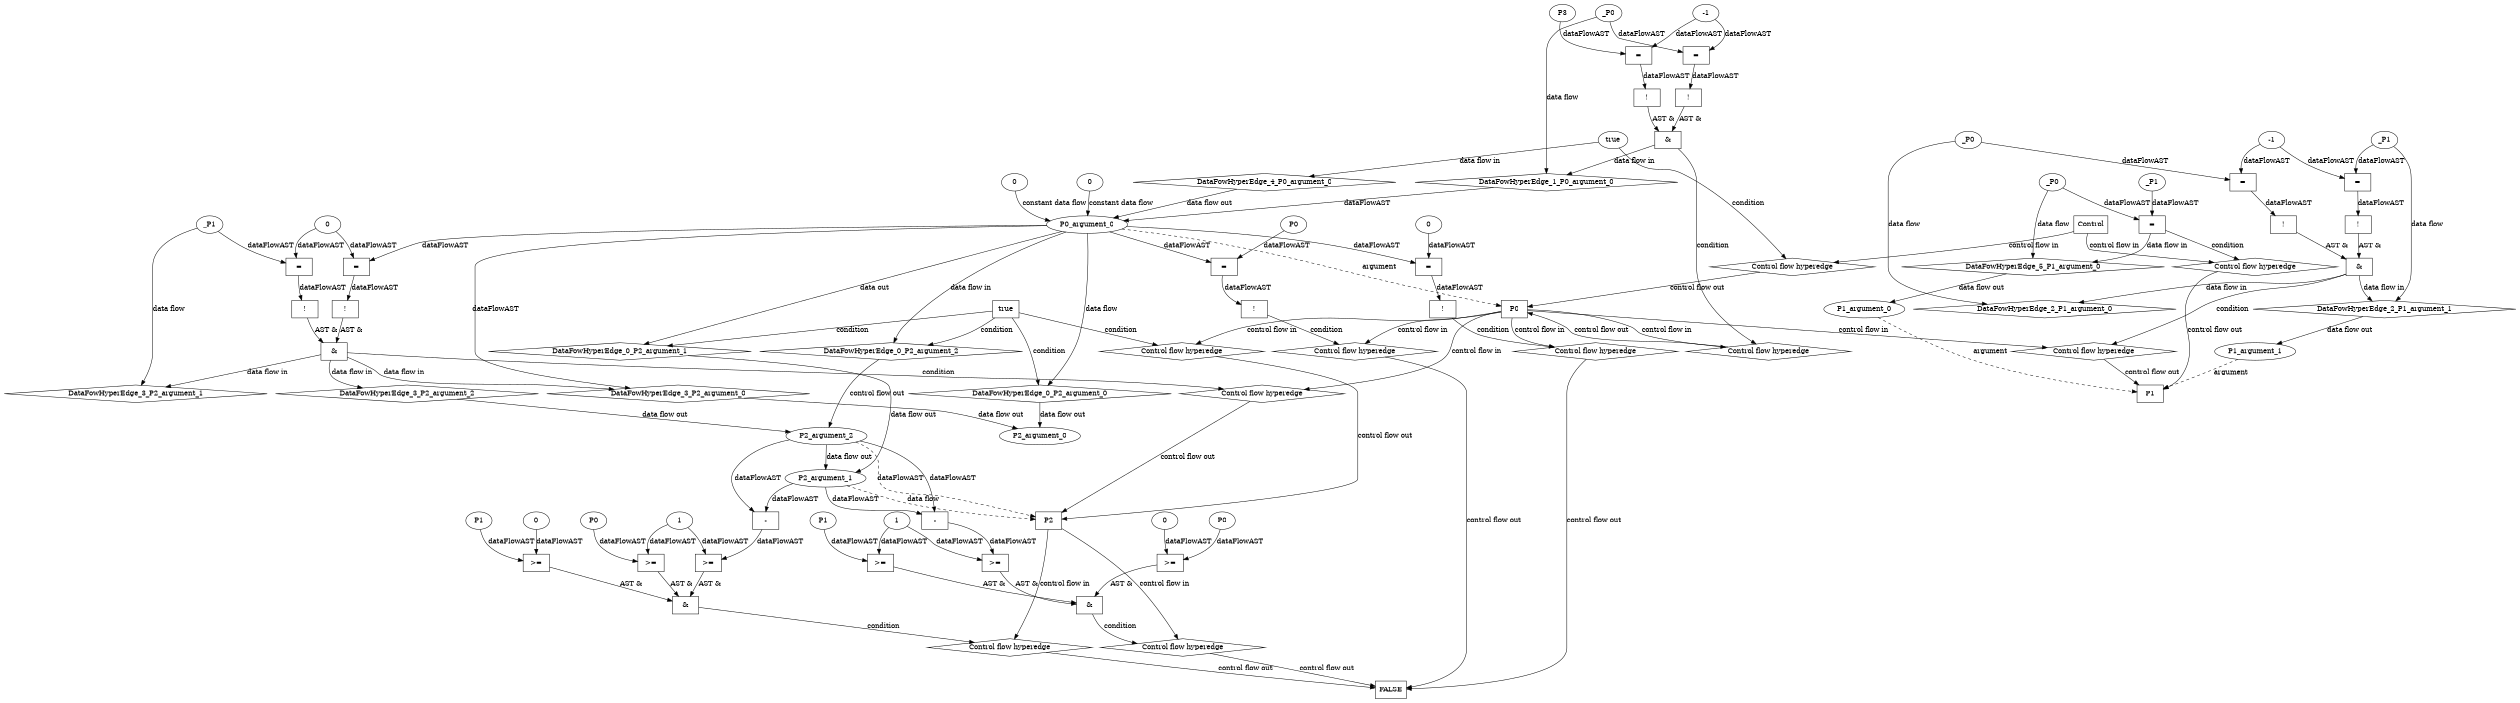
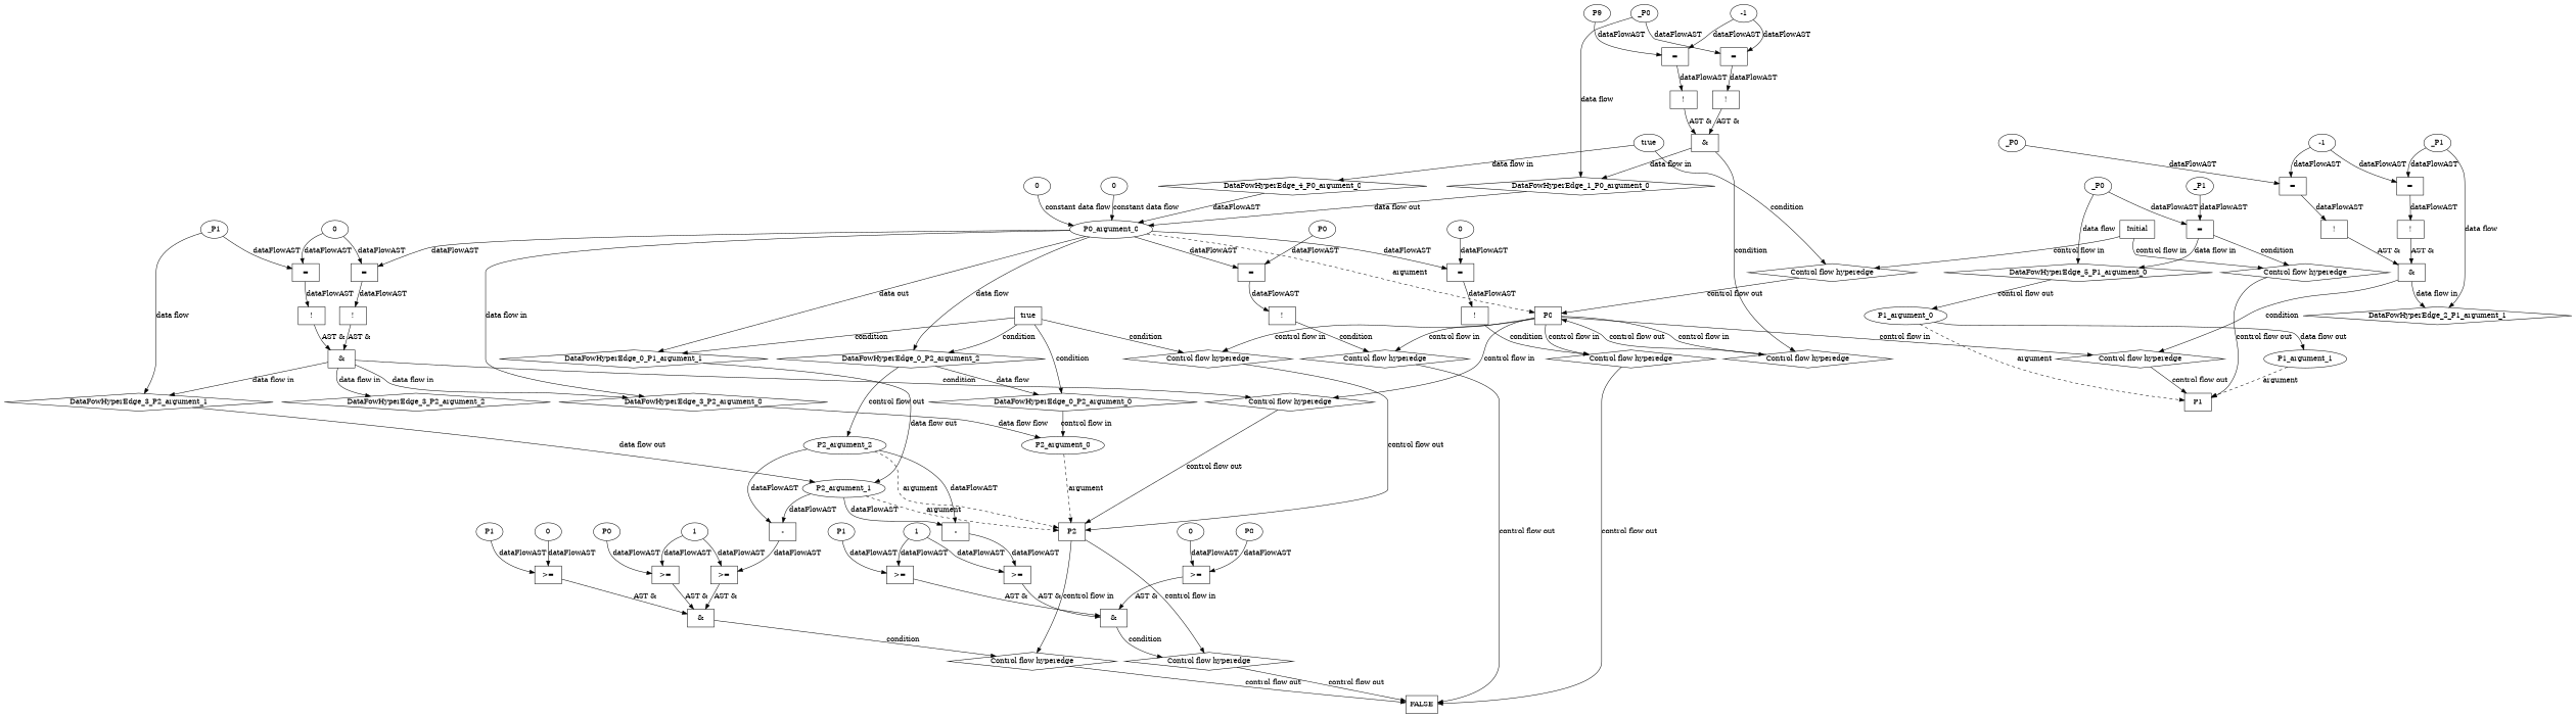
  digraph {
    node [nodeName=argument0 shape=rect]
    n1 [label=P0 nodeName=P0]
    n2 [label="Control flow hyperedge" nodeName=ControlFowHyperEdge_0 shape=diamond]
    n3 [label="Control flow hyperedge" nodeName=ControlFowHyperEdge_1 shape=diamond]
    n4 [label="Control flow hyperedge" nodeName=ControlFowHyperEdge_2 shape=diamond]
    n5 [label="Control flow hyperedge" nodeName=ControlFowHyperEdge_3 shape=diamond]
    n6 [label="Control flow hyperedge" nodeName=ControlFowHyperEdge_6 shape=diamond]
    n7 [label="Control flow hyperedge" nodeName=ControlFowHyperEdge_7 shape=diamond]
    n8 [label=P2 nodeName=P2]
    n9 [label=P1 nodeName=P1]
    n10 [label=FALSE nodeName=FALSE]
    n11 [label="Control flow hyperedge" nodeName=ControlFowHyperEdge_8 shape=diamond]
    n12 [label="Control flow hyperedge" nodeName=ControlFowHyperEdge_9 shape=diamond]
-   n13 [label=Control nodeName=Initial]
+   n13 [label=Initial nodeName=Initial]
    n14 [label="Control flow hyperedge" nodeName=ControlFowHyperEdge_4 shape=diamond]
    n15 [label="Control flow hyperedge" nodeName=ControlFowHyperEdge_5 shape=diamond]
    n16 [label=P2_argument_0 shape=oval]
    n17 [label=P2_argument_1 nodeName=argument1 shape=oval]
    n18 [label="-" nodeName=xxxFALSE___P2_8xxxguard_0_node_1]
    n19 [label="-" nodeName=xxxFALSE___P2_9xxxguard_0_node_1]
    n20 [label=">=" nodeName=xxxFALSE___P2_8xxxguard_0_node_0]
    n21 [label=">=" nodeName=xxxFALSE___P2_9xxxguard_0_node_0]
    n22 [label=P2_argument_2 nodeName=argument2 shape=oval]
    n23 [label=P0_argument_0 shape=oval]
    n24 [label=DataFowHyperEdge_0_P2_argument_0 nodeName=DataFowHyperEdge_0_P2_argument_0 shape=diamond]
-   n25 [label=DataFowHyperEdge_0_P2_argument_1 nodeName=DataFowHyperEdge_0_P2_argument_1 shape=diamond]
+   n25 [label=DataFowHyperEdge_0_P1_argument_1 nodeName=DataFowHyperEdge_0_P2_argument_1 shape=diamond]
    n26 [label=DataFowHyperEdge_0_P2_argument_2 nodeName=DataFowHyperEdge_0_P2_argument_2 shape=diamond]
    n27 [label="=" nodeName=xxxP2___P0_3xxxguard1_node_1]
    n28 [label="=" nodeName=xxxFALSE___P0_6xxxguard_0_node_1]
    n29 [label="=" nodeName=xxxFALSE___P0_7xxxguard_0_node_1]
    n30 [label=DataFowHyperEdge_3_P2_argument_0 nodeName=DataFowHyperEdge_3_P2_argument_0 shape=diamond]
    n31 [label="!" nodeName=xxxP2___P0_3xxxguard1_node_0]
    n32 [label="!" nodeName=xxxFALSE___P0_6xxxguard_0_node_0]
    n33 [label="!" nodeName=xxxFALSE___P0_7xxxguard_0_node_0]
    n34 [label=P1_argument_0 shape=oval]
    n35 [label=P1_argument_1 nodeName=argument1 shape=oval]
    n36 [label=true nodeName=true_0]
    n37 [label="&" nodeName=xxxP0___P0_1xxx_and]
    n38 [label=DataFowHyperEdge_1_P0_argument_0 nodeName=DataFowHyperEdge_1_P0_argument_0 shape=diamond]
    n39 [label="!" nodeName=xxxP0___P0_1xxxguard_0_node_0]
    n40 [label="=" nodeName=xxxP0___P0_1xxxguard_0_node_1]
-   n41 [label=P3 nodeName=xxxP0___P0_1xxxguard_0_node_2 shape=""]
+   n41 [label=P9 nodeName=xxxP0___P0_1xxxguard_0_node_2 shape=""]
    n42 [label=-1 nodeName=xxxP0___P0_1xxxguard_0_node_3 shape=""]
    n43 [label="=" nodeName=xxxP0___P0_1xxxguard1_node_1]
    n44 [label="!" nodeName=xxxP0___P0_1xxxguard1_node_0]
    n45 [label=_P0 nodeName=xxxP0___P0_1xxxdataFlow_0_node_0 shape=""]
    n46 [label="&" nodeName=xxxP1___P0_2xxx_and]
-   n47 [label=DataFowHyperEdge_2_P1_argument_0 nodeName=DataFowHyperEdge_2_P1_argument_0 shape=diamond]
    n48 [label=DataFowHyperEdge_2_P1_argument_1 nodeName=DataFowHyperEdge_2_P1_argument_1 shape=diamond]
    n49 [label="!" nodeName=xxxP1___P0_2xxxguard_0_node_0]
    n50 [label="=" nodeName=xxxP1___P0_2xxxguard_0_node_1]
    n51 [label=-1 nodeName=xxxP1___P0_2xxxguard_0_node_3 shape=""]
    n52 [label="=" nodeName=xxxP1___P0_2xxxguard1_node_1]
    n53 [label="!" nodeName=xxxP1___P0_2xxxguard1_node_0]
    n54 [label=_P1 nodeName=xxxP1___P0_2xxxdataFlow1_node_0 shape=""]
    n55 [label=_P0 nodeName=xxxP1___P0_2xxxdataFlow_0_node_0 shape=""]
    n56 [label="&" nodeName=xxxP2___P0_3xxx_and]
    n57 [label=DataFowHyperEdge_3_P2_argument_1 nodeName=DataFowHyperEdge_3_P2_argument_1 shape=diamond]
    n58 [label=DataFowHyperEdge_3_P2_argument_2 nodeName=DataFowHyperEdge_3_P2_argument_2 shape=diamond]
    n59 [label="!" nodeName=xxxP2___P0_3xxxguard_0_node_0]
    n60 [label="=" nodeName=xxxP2___P0_3xxxguard_0_node_1]
    n61 [label=0 nodeName=xxxP2___P0_3xxxguard_0_node_3 shape=""]
    n62 [label=_P1 nodeName=xxxP2___P0_3xxxdataFlow_0_node_0 shape=""]
    n63 [label=true nodeName=xxxP0___Initial_4xxxguard_0_node_0 shape=""]
    n64 [label=DataFowHyperEdge_4_P0_argument_0 nodeName=DataFowHyperEdge_4_P0_argument_0 shape=diamond]
    n65 [label="=" nodeName=xxxP1___Initial_5xxxguard_0_node_0]
    n66 [label=DataFowHyperEdge_5_P1_argument_0 nodeName=DataFowHyperEdge_5_P1_argument_0 shape=diamond]
    n67 [label=_P1 nodeName=xxxP1___Initial_5xxxdataFlow1_node_0 shape=""]
    n68 [label=_P0 nodeName=xxxP1___Initial_5xxxdataFlow_0_node_0 shape=""]
    n69 [label=P0 nodeName=xxxFALSE___P0_6xxxguard_0_node_2 shape=""]
    n70 [label=0 nodeName=xxxFALSE___P0_7xxxguard_0_node_3 shape=""]
    n71 [label="&" nodeName=xxxFALSE___P2_8xxx_and]
    n72 [label=1 nodeName=xxxFALSE___P2_8xxxguard_0_node_4 shape=""]
    n73 [label=">=" nodeName=xxxFALSE___P2_8xxxguard2_node_0]
    n74 [label=">=" nodeName=xxxFALSE___P2_8xxxguard1_node_0]
    n75 [label=0 nodeName=xxxFALSE___P2_8xxxguard1_node_1 shape=""]
    n76 [label=P1 nodeName=xxxFALSE___P2_8xxxguard1_node_2 shape=""]
    n77 [label=P0 nodeName=xxxFALSE___P2_8xxxguard2_node_1 shape=""]
    n78 [label="&" nodeName=xxxFALSE___P2_9xxx_and]
    n79 [label=1 nodeName=xxxFALSE___P2_9xxxguard_0_node_4 shape=""]
    n80 [label=">=" nodeName=xxxFALSE___P2_9xxxguard1_node_0]
    n81 [label=P1 nodeName=xxxFALSE___P2_9xxxguard1_node_1 shape=""]
    n82 [label=">=" nodeName=xxxFALSE___P2_9xxxguard2_node_0]
    n83 [label=0 nodeName=xxxFALSE___P2_9xxxguard2_node_1 shape=""]
    n84 [label=P0 nodeName=xxxFALSE___P2_9xxxguard2_node_2 shape=""]
    n85 [label=0 nodeName=xxxP2___P0_0xxxP0_argument_0_constant_0 shape=""]
    n86 [label=0 nodeName=xxxFALSE___P0_6xxxP0_argument_0_constant_0 shape=""]
    n1 -> n2 [label="control flow in"]
    n1 -> n3 [label="control flow in"]
    n1 -> n4 [label="control flow in"]
    n1 -> n5 [label="control flow in"]
    n1 -> n6 [label="control flow in"]
    n1 -> n7 [label="control flow in"]
    n2 -> n8 [label="control flow out"]
    n3 -> n1 [label="control flow out"]
    n4 -> n9 [label="control flow out"]
    n5 -> n8 [label="control flow out"]
    n6 -> n10 [label="control flow out"]
    n7 -> n10 [label="control flow out"]
    n8 -> n11 [label="control flow in"]
    n8 -> n12 [label="control flow in"]
    n11 -> n10 [label="control flow out"]
    n12 -> n10 [label="control flow out"]
    n13 -> n14 [label="control flow in"]
    n13 -> n15 [label="control flow in"]
    n14 -> n1 [label="control flow out"]
    n15 -> n9 [label="control flow out"]
-   n17 -> n8 [label="data flow" style=dashed]
+   n16 -> n8 [label=argument style=dashed]
+   n17 -> n8 [label=argument style=dashed]
    n17 -> n18 [label=dataFlowAST]
    n17 -> n19 [label=dataFlowAST]
    n18 -> n20 [label=dataFlowAST]
    n19 -> n21 [label=dataFlowAST]
    n20 -> n71 [label="AST &"]
    n21 -> n78 [label="AST &"]
-   n22 -> n8 [label=dataFlowAST style=dashed]
+   n22 -> n8 [label=argument style=dashed]
    n22 -> n18 [label=dataFlowAST]
    n22 -> n19 [label=dataFlowAST]
    n23 -> n1 [label=argument style=dashed]
-   n23 -> n24 [label="data flow"]
+   n26 -> n24 [label="data flow"]
    n23 -> n25 [label="data out"]
-   n23 -> n26 [label="data flow in"]
+   n23 -> n26 [label="data flow"]
    n23 -> n27 [label=dataFlowAST]
    n23 -> n28 [label=dataFlowAST]
    n23 -> n29 [label=dataFlowAST]
-   n23 -> n30 [label=dataFlowAST]
-   n24 -> n16 [label="data flow out"]
+   n23 -> n30 [label="data flow in"]
+   n24 -> n16 [label="control flow in"]
    n25 -> n17 [label="data flow out"]
    n26 -> n22 [label="control flow out"]
    n27 -> n31 [label=dataFlowAST]
    n28 -> n32 [label=dataFlowAST]
    n29 -> n33 [label=dataFlowAST]
-   n30 -> n16 [label="data flow out"]
+   n30 -> n16 [label="data flow flow"]
    n31 -> n56 [label="AST &"]
    n32 -> n6 [label=condition]
    n33 -> n7 [label=condition]
    n34 -> n9 [label=argument style=dashed]
    n35 -> n9 [label=argument style=dashed]
    n36 -> n2 [label=condition]
    n36 -> n24 [label=condition]
    n36 -> n25 [label=condition]
    n36 -> n26 [label=condition]
    n37 -> n3 [label=condition]
    n37 -> n38 [label="data flow in"]
-   n38 -> n23 [label=dataFlowAST]
+   n38 -> n23 [label="data flow out"]
    n39 -> n37 [label="AST &"]
    n40 -> n39 [label=dataFlowAST]
    n41 -> n40 [label=dataFlowAST]
    n42 -> n40 [label=dataFlowAST]
    n42 -> n43 [label=dataFlowAST]
    n43 -> n44 [label=dataFlowAST]
    n44 -> n37 [label="AST &"]
    n45 -> n38 [label="data flow"]
    n45 -> n43 [label=dataFlowAST]
    n46 -> n4 [label=condition]
-   n46 -> n47 [label="data flow in"]
    n46 -> n48 [label="data flow in"]
-   n48 -> n35 [label="data flow out"]
+   n34 -> n35 [label="data flow out"]
    n49 -> n46 [label="AST &"]
    n50 -> n49 [label=dataFlowAST]
    n51 -> n50 [label=dataFlowAST]
    n51 -> n52 [label=dataFlowAST]
    n52 -> n53 [label=dataFlowAST]
    n53 -> n46 [label="AST &"]
    n54 -> n48 [label="data flow"]
    n54 -> n50 [label=dataFlowAST]
-   n55 -> n47 [label="data flow"]
    n55 -> n52 [label=dataFlowAST]
    n56 -> n5 [label=condition]
    n56 -> n30 [label="data flow in"]
    n56 -> n57 [label="data flow in"]
    n56 -> n58 [label="data flow in"]
-   n22 -> n17 [label="data flow out"]
-   n58 -> n22 [label="data flow out"]
+   n57 -> n17 [label="data flow out"]
    n59 -> n56 [label="AST &"]
    n60 -> n59 [label=dataFlowAST]
    n61 -> n27 [label=dataFlowAST]
    n61 -> n60 [label=dataFlowAST]
    n62 -> n57 [label="data flow"]
    n62 -> n60 [label=dataFlowAST]
    n63 -> n14 [label=condition]
    n63 -> n64 [label="data flow in"]
-   n64 -> n23 [label="data flow out"]
+   n64 -> n23 [label=dataFlowAST]
    n65 -> n15 [label=condition]
    n65 -> n66 [label="data flow in"]
-   n66 -> n34 [label="data flow out"]
+   n66 -> n34 [label="control flow out"]
    n67 -> n65 [label=dataFlowAST]
    n68 -> n65 [label=dataFlowAST]
    n68 -> n66 [label="data flow"]
    n69 -> n28 [label=dataFlowAST]
    n70 -> n29 [label=dataFlowAST]
    n71 -> n11 [label=condition]
    n72 -> n20 [label=dataFlowAST]
    n72 -> n73 [label=dataFlowAST]
    n73 -> n71 [label="AST &"]
    n74 -> n71 [label="AST &"]
    n75 -> n74 [label=dataFlowAST]
    n76 -> n74 [label=dataFlowAST]
    n77 -> n73 [label=dataFlowAST]
    n78 -> n12 [label=condition]
    n79 -> n21 [label=dataFlowAST]
    n79 -> n80 [label=dataFlowAST]
    n80 -> n78 [label="AST &"]
    n81 -> n80 [label=dataFlowAST]
    n82 -> n78 [label="AST &"]
    n83 -> n82 [label=dataFlowAST]
    n84 -> n82 [label=dataFlowAST]
    n85 -> n23 [label="constant data flow"]
    n86 -> n23 [label="constant data flow"]
  }
